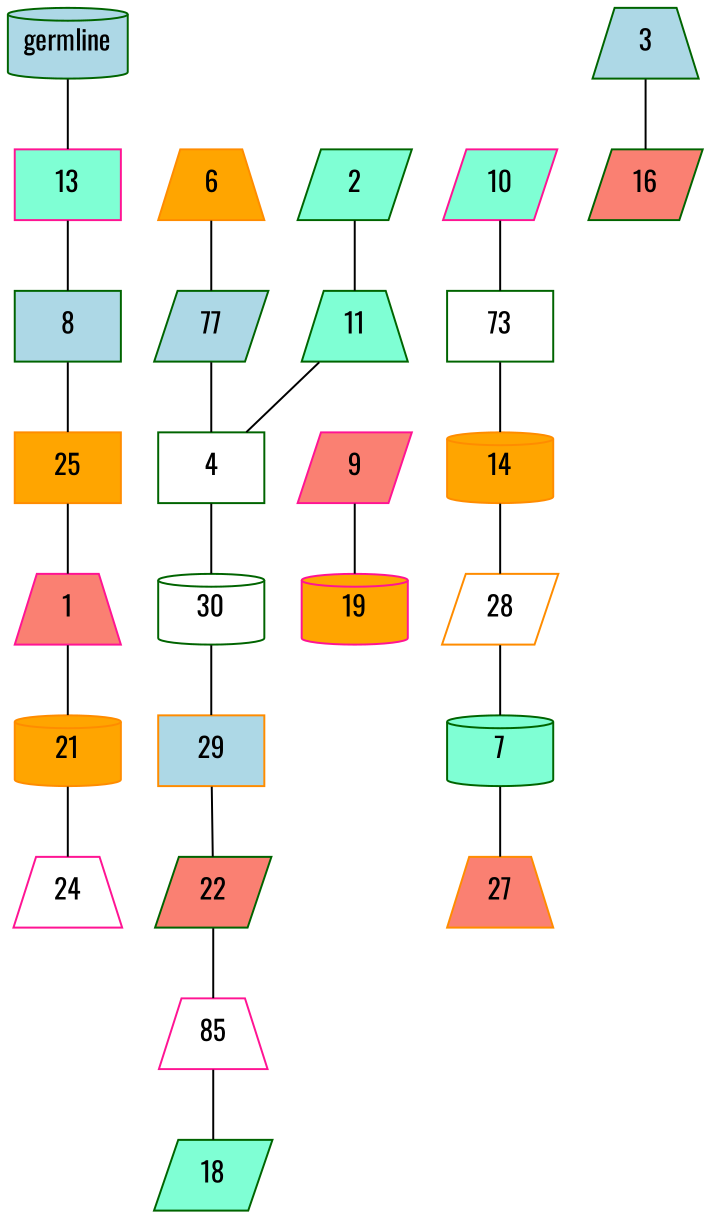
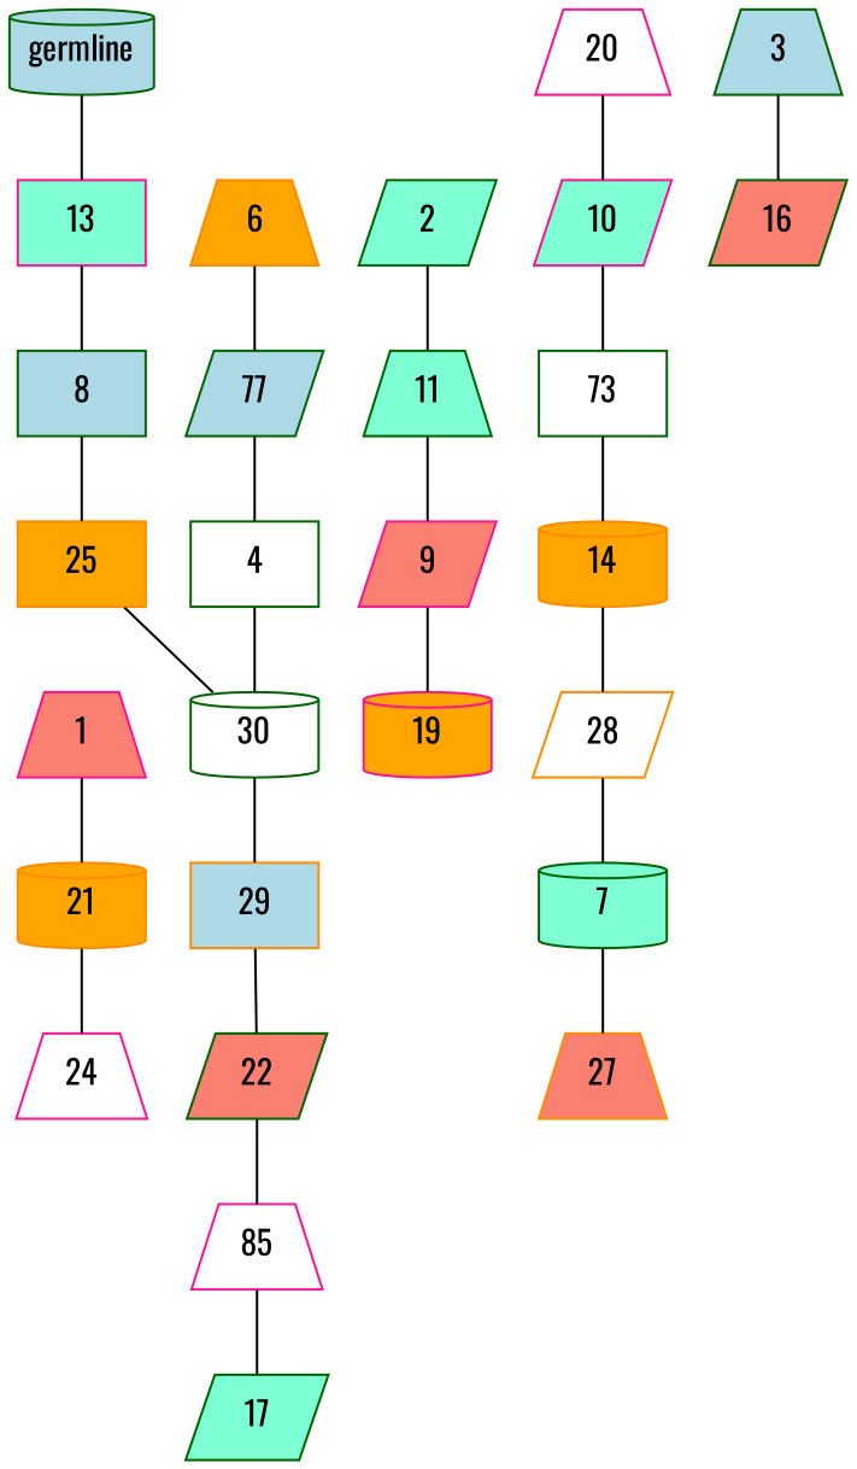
  graph {
    fontname=Oswald
    rankdir=UD
    splines=line
    node [color=darkgreen fillcolor=white fontname=Oswald shape=trapezium style=filled]
    edge [fontname=Oswald]
    n1 [fillcolor=lightblue label=germline shape=cylinder]
    n2 [color=deeppink fillcolor=aquamarine label=13 shape=box]
    n3 [fillcolor=lightblue label=8 shape=box]
    n4 [color=darkorange fillcolor=orange label=25 shape=box]
    n5 [color=deeppink fillcolor=salmon label=1]
    n6 [color=darkorange fillcolor=orange label=6]
    n7 [fillcolor=lightblue label=77 shape=parallelogram]
    n8 [label=4 shape=box]
    n9 [label=30 shape=cylinder]
    n10 [color=darkorange fillcolor=lightblue label=29 shape=box]
    n11 [fillcolor=salmon label=22 shape=parallelogram]
    n12 [color=deeppink label=85]
    n13 [fillcolor=aquamarine label=2 shape=parallelogram]
    n14 [fillcolor=aquamarine label=11]
-   n15 [fillcolor=aquamarine label=18 shape=parallelogram]
+   n15 [fillcolor=aquamarine label=17 shape=parallelogram]
    n16 [color=deeppink fillcolor=salmon label=9 shape=parallelogram]
    n17 [color=deeppink fillcolor=orange label=19 shape=cylinder]
+   n18 [color=deeppink label=20]
    n19 [color=deeppink fillcolor=aquamarine label=10 shape=parallelogram]
    n20 [label=73 shape=box]
    n21 [color=darkorange fillcolor=orange label=14 shape=cylinder]
    n22 [color=darkorange label=28 shape=parallelogram]
    n23 [fillcolor=aquamarine label=7 shape=cylinder]
    n24 [color=darkorange fillcolor=salmon label=27]
    n25 [color=darkorange fillcolor=orange label=21 shape=cylinder]
    n26 [color=deeppink label=24]
    n27 [fillcolor=lightblue label=3]
    n28 [fillcolor=salmon label=16 shape=parallelogram]
    n1 -- n2
    n2 -- n3
    n3 -- n4
-   n4 -- n5
+   n4 -- n9
    n5 -- n25
    n6 -- n7
    n7 -- n8
    n8 -- n9
    n9 -- n10
    n10 -- n11
    n11 -- n12
    n12 -- n15
    n13 -- n14
-   n14 -- n8
+   n14 -- n16
    n16 -- n17
+   n18 -- n19
    n19 -- n20
    n20 -- n21
    n21 -- n22
    n22 -- n23
    n23 -- n24
    n25 -- n26
    n27 -- n28
  }
